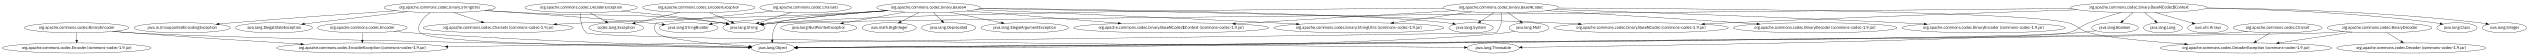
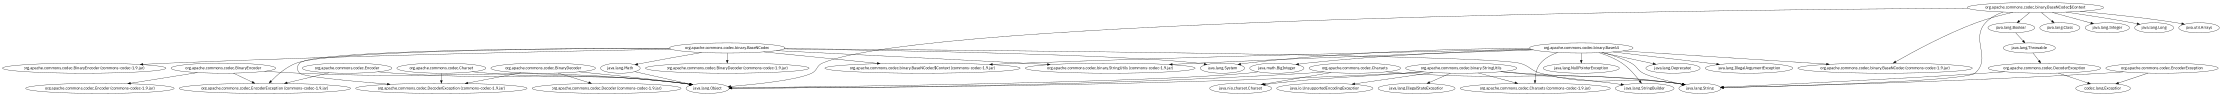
  digraph {
    fontname="IBM Plex Sans"
    node [fontname="IBM Plex Sans"]
    edge [fontname="IBM Plex Sans"]
    "org.apache.commons.codec.BinaryDecoder"
    "java.lang.Object"
    "org.apache.commons.codec.Decoder (commons-codec-1.9.jar)"
    "org.apache.commons.codec.DecoderException (commons-codec-1.9.jar)"
    "org.apache.commons.codec.BinaryEncoder"
    "org.apache.commons.codec.Encoder (commons-codec-1.9.jar)"
    "org.apache.commons.codec.EncoderException (commons-codec-1.9.jar)"
    "org.apache.commons.codec.Charsets"
    "java.lang.String"
+   "java.nio.charset.Charset"
    n11 [label="org.apache.commons.codec.Charset"]
    "org.apache.commons.codec.DecoderException"
    n13 [label="codec.lang.Exception"]
    "java.lang.Throwable"
    "org.apache.commons.codec.Encoder"
    "org.apache.commons.codec.EncoderException"
    "org.apache.commons.codec.binary.Base64"
    "java.lang.Deprecated"
    "java.lang.IllegalArgumentException"
    "java.lang.NullPointerException"
    "java.lang.StringBuilder"
    "java.lang.System"
    "java.math.BigInteger"
    "org.apache.commons.codec.binary.BaseNCodec (commons-codec-1.9.jar)"
    "org.apache.commons.codec.binary.BaseNCodec$Context (commons-codec-1.9.jar)"
    "org.apache.commons.codec.binary.StringUtils (commons-codec-1.9.jar)"
    "org.apache.commons.codec.Charsets (commons-codec-1.9.jar)"
    "org.apache.commons.codec.binary.BaseNCodec"
    "java.lang.Math"
    "org.apache.commons.codec.BinaryDecoder (commons-codec-1.9.jar)"
    "org.apache.commons.codec.BinaryEncoder (commons-codec-1.9.jar)"
    "org.apache.commons.codec.binary.BaseNCodec$Context"
    "java.lang.Boolean"
    "java.lang.Class"
    "java.lang.Integer"
    "java.lang.Long"
    "java.util.Arrays"
    "org.apache.commons.codec.binary.StringUtils"
    "java.lang.IllegalStateException"
    "java.io.UnsupportedEncodingException"
    "org.apache.commons.codec.BinaryDecoder" -> "java.lang.Object"
    "org.apache.commons.codec.BinaryDecoder" -> "org.apache.commons.codec.Decoder (commons-codec-1.9.jar)"
    "org.apache.commons.codec.BinaryDecoder" -> "org.apache.commons.codec.DecoderException (commons-codec-1.9.jar)"
    "org.apache.commons.codec.BinaryEncoder" -> "java.lang.Object"
    "org.apache.commons.codec.BinaryEncoder" -> "org.apache.commons.codec.Encoder (commons-codec-1.9.jar)"
    "org.apache.commons.codec.BinaryEncoder" -> "org.apache.commons.codec.EncoderException (commons-codec-1.9.jar)"
    "org.apache.commons.codec.Charsets" -> "java.lang.Object"
    "org.apache.commons.codec.Charsets" -> "java.lang.String"
+   "org.apache.commons.codec.Charsets" -> "java.nio.charset.Charset"
    n11 -> "java.lang.Object"
    n11 -> "org.apache.commons.codec.DecoderException (commons-codec-1.9.jar)"
    "org.apache.commons.codec.DecoderException" -> "java.lang.String"
    "org.apache.commons.codec.DecoderException" -> n13
-   "org.apache.commons.codec.DecoderException" -> "java.lang.Throwable"
+   "java.lang.Throwable" -> "org.apache.commons.codec.DecoderException"
    "org.apache.commons.codec.Encoder" -> "java.lang.Object"
    "org.apache.commons.codec.Encoder" -> "org.apache.commons.codec.EncoderException (commons-codec-1.9.jar)"
    "org.apache.commons.codec.EncoderException" -> "java.lang.String"
    "org.apache.commons.codec.EncoderException" -> n13
-   "org.apache.commons.codec.binary.Base64" -> "java.lang.Object"
+   "java.math.BigInteger" -> "java.lang.Object"
    "org.apache.commons.codec.binary.Base64" -> "java.lang.String"
    "org.apache.commons.codec.binary.Base64" -> "java.lang.Deprecated"
    "org.apache.commons.codec.binary.Base64" -> "java.lang.IllegalArgumentException"
    "org.apache.commons.codec.binary.Base64" -> "java.lang.NullPointerException"
    "org.apache.commons.codec.binary.Base64" -> "java.lang.StringBuilder"
    "org.apache.commons.codec.binary.Base64" -> "java.lang.System"
    "org.apache.commons.codec.binary.Base64" -> "java.math.BigInteger"
    "org.apache.commons.codec.binary.Base64" -> "org.apache.commons.codec.binary.BaseNCodec (commons-codec-1.9.jar)"
    "org.apache.commons.codec.binary.Base64" -> "org.apache.commons.codec.binary.BaseNCodec$Context (commons-codec-1.9.jar)"
    "org.apache.commons.codec.binary.Base64" -> "org.apache.commons.codec.binary.StringUtils (commons-codec-1.9.jar)"
    "org.apache.commons.codec.binary.Base64" -> "org.apache.commons.codec.Charsets (commons-codec-1.9.jar)"
    "org.apache.commons.codec.binary.BaseNCodec" -> "org.apache.commons.codec.DecoderException (commons-codec-1.9.jar)"
    "org.apache.commons.codec.binary.BaseNCodec" -> "org.apache.commons.codec.EncoderException (commons-codec-1.9.jar)"
    "org.apache.commons.codec.binary.BaseNCodec" -> "java.lang.String"
    "org.apache.commons.codec.binary.BaseNCodec" -> "java.lang.System"
    "org.apache.commons.codec.binary.BaseNCodec" -> "org.apache.commons.codec.binary.BaseNCodec$Context (commons-codec-1.9.jar)"
    "org.apache.commons.codec.binary.BaseNCodec" -> "org.apache.commons.codec.binary.StringUtils (commons-codec-1.9.jar)"
    "org.apache.commons.codec.binary.BaseNCodec" -> "java.lang.Math"
    "org.apache.commons.codec.binary.BaseNCodec" -> "org.apache.commons.codec.BinaryDecoder (commons-codec-1.9.jar)"
    "org.apache.commons.codec.binary.BaseNCodec" -> "org.apache.commons.codec.BinaryEncoder (commons-codec-1.9.jar)"
    "java.lang.Math" -> "java.lang.Object"
    "org.apache.commons.codec.binary.BaseNCodec$Context" -> "java.lang.Object"
    "org.apache.commons.codec.binary.BaseNCodec$Context" -> "java.lang.String"
    "org.apache.commons.codec.binary.BaseNCodec$Context" -> "org.apache.commons.codec.binary.BaseNCodec (commons-codec-1.9.jar)"
    "org.apache.commons.codec.binary.BaseNCodec$Context" -> "java.lang.Boolean"
    "org.apache.commons.codec.binary.BaseNCodec$Context" -> "java.lang.Class"
    "org.apache.commons.codec.binary.BaseNCodec$Context" -> "java.lang.Integer"
    "org.apache.commons.codec.binary.BaseNCodec$Context" -> "java.lang.Long"
    "org.apache.commons.codec.binary.BaseNCodec$Context" -> "java.util.Arrays"
    "java.lang.Boolean" -> "java.lang.Throwable"
    "org.apache.commons.codec.binary.StringUtils" -> "java.lang.Object"
    "org.apache.commons.codec.binary.StringUtils" -> "java.lang.String"
+   "org.apache.commons.codec.binary.StringUtils" -> "java.nio.charset.Charset"
    "org.apache.commons.codec.binary.StringUtils" -> "java.lang.StringBuilder"
    "org.apache.commons.codec.binary.StringUtils" -> "org.apache.commons.codec.Charsets (commons-codec-1.9.jar)"
    "org.apache.commons.codec.binary.StringUtils" -> "java.lang.IllegalStateException"
    "org.apache.commons.codec.binary.StringUtils" -> "java.io.UnsupportedEncodingException"
  }
